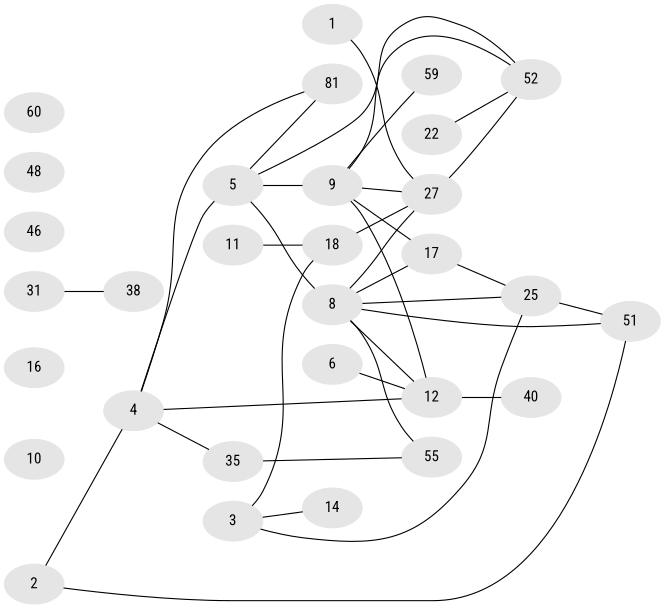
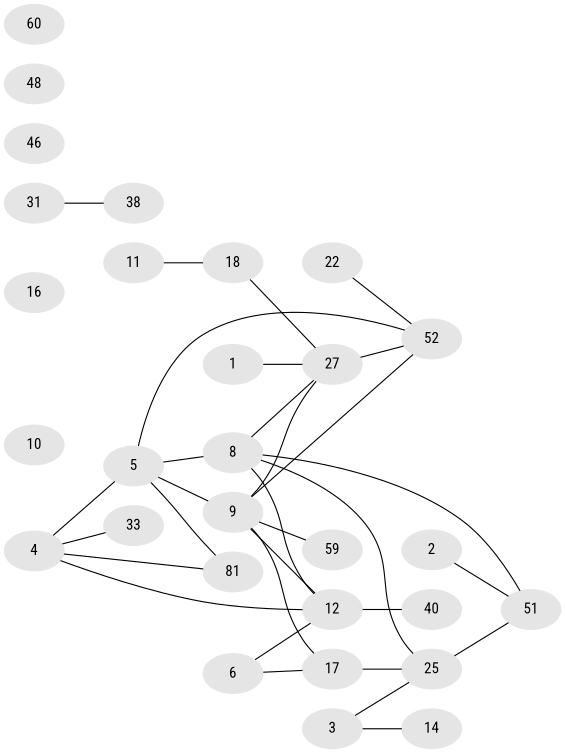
  graph {
    fontname="Roboto Condensed"
    rankdir=LR
    node [color=gray90 fontname="Roboto Condensed" style=filled]
    edge [fontname="Roboto Condensed"]
    1 [super="+19"]
    27 [super="+34"]
    4 [super="+36"]
    5 [super="+7+20"]
    12 [super="+49+13"]
-   33 [label=35]
+   33
    n7 [label=81]
    2
    51 [super="+53+58"]
    3 [super="+15"]
    14
    18 [super="+30+42"]
    25 [super="+43"]
    52
    8 [super="+21+44+47"]
    9 [super="+29"]
    40
-   55
    17 [super="+32"]
    59
    6 [super="+37"]
    10
    11 [super="+28"]
    16
    22 [super="+45"]
    31
    38
    46
    48
    60
    1 -- 27 [weight=2]
    27 -- 52
    4 -- 5
    4 -- 12
    4 -- 33
    4 -- n7
    5 -- n7
    5 -- 52
    5 -- 8
    5 -- 9
    12 -- 40
-   33 -- 55
-   2 -- 4
    2 -- 51
    3 -- 14
-   3 -- 18 [weight=2]
    3 -- 25
    18 -- 27
    25 -- 51 [weight=2]
    8 -- 27
    8 -- 12 [weight=2]
    8 -- 51
    8 -- 25
-   8 -- 55 [weight=2]
-   8 -- 17
+   6 -- 17
    9 -- 27
    9 -- 12
    9 -- 52
    9 -- 17
    9 -- 59
    17 -- 25
    6 -- 12
    11 -- 18
    22 -- 52
    31 -- 38
  }
